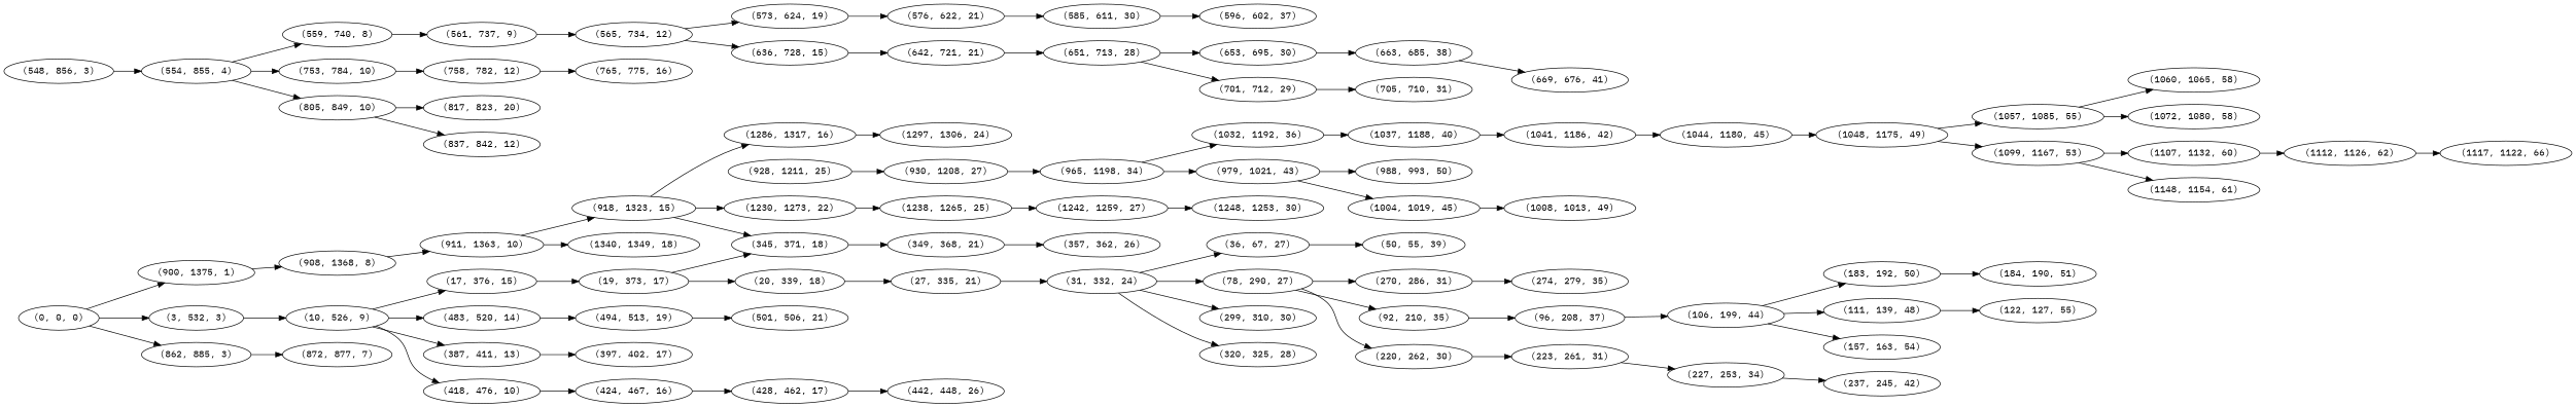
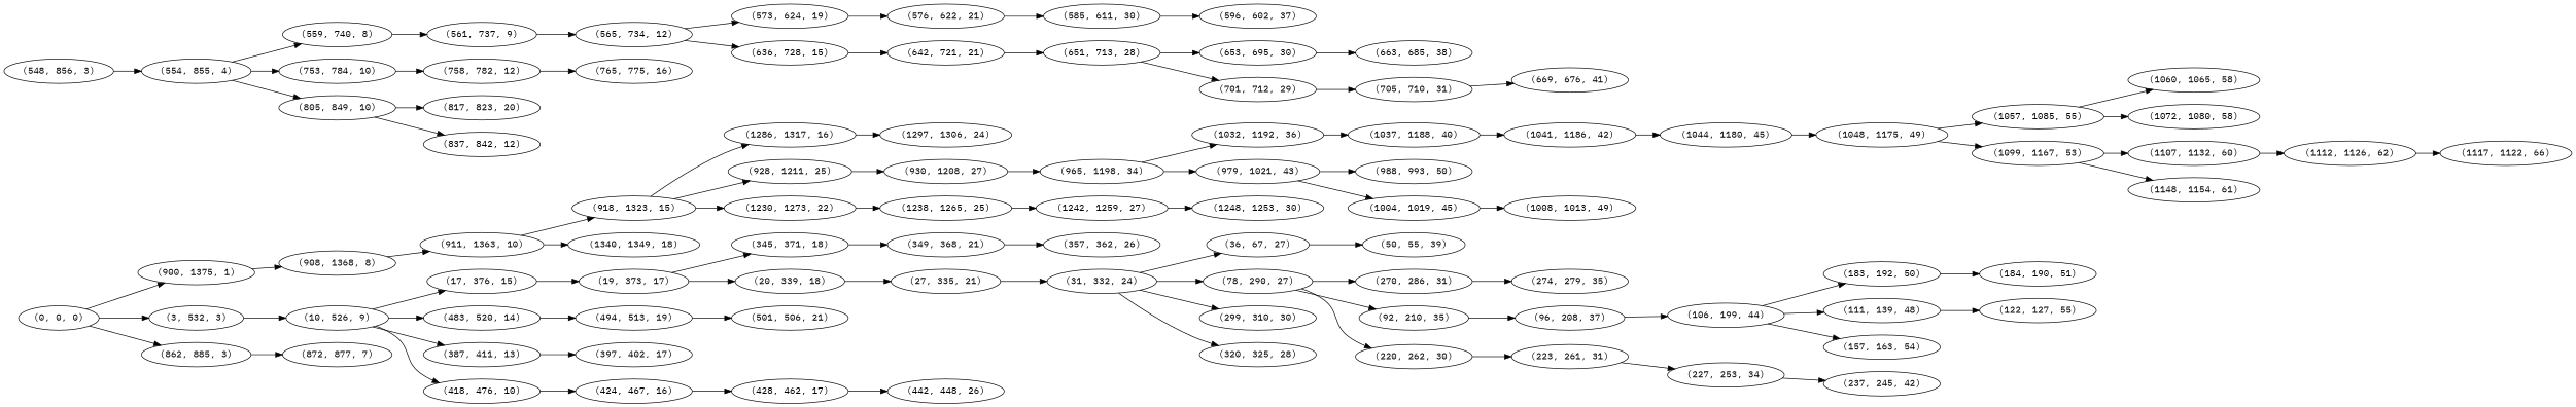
  digraph {
    fontname="IBM Plex Mono"
    rankdir=LR
    node [fontname="IBM Plex Mono"]
    edge [fontname="IBM Plex Mono"]
    "(0, 0, 0)"
    "(3, 532, 3)"
    "(862, 885, 3)"
    "(900, 1375, 1)"
    "(10, 526, 9)"
    "(548, 856, 3)"
    "(554, 855, 4)"
    "(872, 877, 7)"
    "(908, 1368, 8)"
    "(17, 376, 15)"
    "(387, 411, 13)"
    "(418, 476, 10)"
    "(483, 520, 14)"
    "(19, 373, 17)"
    "(397, 402, 17)"
    "(424, 467, 16)"
    n17 [label="(494, 513, 19)"]
    "(20, 339, 18)"
    "(345, 371, 18)"
    "(27, 335, 21)"
    "(349, 368, 21)"
    "(31, 332, 24)"
    "(36, 67, 27)"
    "(78, 290, 27)"
    "(299, 310, 30)"
    "(320, 325, 28)"
    "(50, 55, 39)"
    "(92, 210, 35)"
    "(220, 262, 30)"
    "(270, 286, 31)"
    "(96, 208, 37)"
    "(223, 261, 31)"
    "(274, 279, 35)"
    "(106, 199, 44)"
    "(111, 139, 48)"
    "(157, 163, 54)"
    "(183, 192, 50)"
    "(122, 127, 55)"
    "(184, 190, 51)"
    "(227, 253, 34)"
    "(237, 245, 42)"
    "(357, 362, 26)"
    "(428, 462, 17)"
    "(442, 448, 26)"
    "(501, 506, 21)"
    "(559, 740, 8)"
    "(753, 784, 10)"
    "(805, 849, 10)"
    "(561, 737, 9)"
    "(758, 782, 12)"
    "(817, 823, 20)"
    "(837, 842, 12)"
    "(565, 734, 12)"
    "(573, 624, 19)"
    "(636, 728, 15)"
    "(576, 622, 21)"
    "(642, 721, 21)"
    "(585, 611, 30)"
    "(596, 602, 37)"
    "(651, 713, 28)"
    "(653, 695, 30)"
    "(701, 712, 29)"
    "(663, 685, 38)"
    "(705, 710, 31)"
    "(669, 676, 41)"
    "(765, 775, 16)"
    "(911, 1363, 10)"
    "(918, 1323, 15)"
    "(1340, 1349, 18)"
    "(928, 1211, 25)"
    "(1230, 1273, 22)"
    "(1286, 1317, 16)"
    "(930, 1208, 27)"
    "(1238, 1265, 25)"
    "(1297, 1306, 24)"
    "(965, 1198, 34)"
    "(979, 1021, 43)"
    "(1032, 1192, 36)"
    "(988, 993, 50)"
    "(1004, 1019, 45)"
    "(1037, 1188, 40)"
    "(1008, 1013, 49)"
    "(1041, 1186, 42)"
    "(1044, 1180, 45)"
    "(1048, 1175, 49)"
    "(1057, 1085, 55)"
    "(1099, 1167, 53)"
    "(1060, 1065, 58)"
    "(1072, 1080, 58)"
    "(1107, 1132, 60)"
    "(1148, 1154, 61)"
    "(1112, 1126, 62)"
    "(1117, 1122, 66)"
    "(1242, 1259, 27)"
    "(1248, 1253, 30)"
    "(0, 0, 0)" -> "(3, 532, 3)"
    "(0, 0, 0)" -> "(862, 885, 3)"
    "(0, 0, 0)" -> "(900, 1375, 1)"
    "(3, 532, 3)" -> "(10, 526, 9)"
    "(862, 885, 3)" -> "(872, 877, 7)"
    "(900, 1375, 1)" -> "(908, 1368, 8)"
    "(10, 526, 9)" -> "(17, 376, 15)"
    "(10, 526, 9)" -> "(387, 411, 13)"
    "(10, 526, 9)" -> "(418, 476, 10)"
    "(10, 526, 9)" -> "(483, 520, 14)"
    "(548, 856, 3)" -> "(554, 855, 4)"
    "(554, 855, 4)" -> "(559, 740, 8)"
    "(554, 855, 4)" -> "(753, 784, 10)"
    "(554, 855, 4)" -> "(805, 849, 10)"
    "(908, 1368, 8)" -> "(911, 1363, 10)"
    "(17, 376, 15)" -> "(19, 373, 17)"
    "(387, 411, 13)" -> "(397, 402, 17)"
    "(418, 476, 10)" -> "(424, 467, 16)"
    "(483, 520, 14)" -> n17
    "(19, 373, 17)" -> "(20, 339, 18)"
    "(19, 373, 17)" -> "(345, 371, 18)"
    "(424, 467, 16)" -> "(428, 462, 17)"
    n17 -> "(501, 506, 21)"
    "(20, 339, 18)" -> "(27, 335, 21)"
    "(345, 371, 18)" -> "(349, 368, 21)"
    "(27, 335, 21)" -> "(31, 332, 24)"
    "(349, 368, 21)" -> "(357, 362, 26)"
    "(31, 332, 24)" -> "(36, 67, 27)"
    "(31, 332, 24)" -> "(78, 290, 27)"
    "(31, 332, 24)" -> "(299, 310, 30)"
    "(31, 332, 24)" -> "(320, 325, 28)"
    "(36, 67, 27)" -> "(50, 55, 39)"
    "(78, 290, 27)" -> "(92, 210, 35)"
    "(78, 290, 27)" -> "(220, 262, 30)"
    "(78, 290, 27)" -> "(270, 286, 31)"
    "(92, 210, 35)" -> "(96, 208, 37)"
    "(220, 262, 30)" -> "(223, 261, 31)"
    "(270, 286, 31)" -> "(274, 279, 35)"
    "(96, 208, 37)" -> "(106, 199, 44)"
    "(223, 261, 31)" -> "(227, 253, 34)"
    "(106, 199, 44)" -> "(111, 139, 48)"
    "(106, 199, 44)" -> "(157, 163, 54)"
    "(106, 199, 44)" -> "(183, 192, 50)"
    "(111, 139, 48)" -> "(122, 127, 55)"
    "(183, 192, 50)" -> "(184, 190, 51)"
    "(227, 253, 34)" -> "(237, 245, 42)"
    "(428, 462, 17)" -> "(442, 448, 26)"
    "(559, 740, 8)" -> "(561, 737, 9)"
    "(753, 784, 10)" -> "(758, 782, 12)"
    "(805, 849, 10)" -> "(817, 823, 20)"
    "(805, 849, 10)" -> "(837, 842, 12)"
    "(561, 737, 9)" -> "(565, 734, 12)"
    "(758, 782, 12)" -> "(765, 775, 16)"
    "(565, 734, 12)" -> "(573, 624, 19)"
    "(565, 734, 12)" -> "(636, 728, 15)"
    "(573, 624, 19)" -> "(576, 622, 21)"
    "(636, 728, 15)" -> "(642, 721, 21)"
    "(576, 622, 21)" -> "(585, 611, 30)"
    "(642, 721, 21)" -> "(651, 713, 28)"
    "(585, 611, 30)" -> "(596, 602, 37)"
    "(651, 713, 28)" -> "(653, 695, 30)"
    "(651, 713, 28)" -> "(701, 712, 29)"
    "(653, 695, 30)" -> "(663, 685, 38)"
    "(701, 712, 29)" -> "(705, 710, 31)"
-   "(663, 685, 38)" -> "(669, 676, 41)"
+   "(705, 710, 31)" -> "(669, 676, 41)"
    "(911, 1363, 10)" -> "(918, 1323, 15)"
    "(911, 1363, 10)" -> "(1340, 1349, 18)"
-   "(918, 1323, 15)" -> "(345, 371, 18)"
+   "(918, 1323, 15)" -> "(928, 1211, 25)"
    "(918, 1323, 15)" -> "(1230, 1273, 22)"
    "(918, 1323, 15)" -> "(1286, 1317, 16)"
    "(928, 1211, 25)" -> "(930, 1208, 27)"
    "(1230, 1273, 22)" -> "(1238, 1265, 25)"
    "(1286, 1317, 16)" -> "(1297, 1306, 24)"
    "(930, 1208, 27)" -> "(965, 1198, 34)"
    "(1238, 1265, 25)" -> "(1242, 1259, 27)"
    "(965, 1198, 34)" -> "(979, 1021, 43)"
    "(965, 1198, 34)" -> "(1032, 1192, 36)"
    "(979, 1021, 43)" -> "(988, 993, 50)"
    "(979, 1021, 43)" -> "(1004, 1019, 45)"
    "(1032, 1192, 36)" -> "(1037, 1188, 40)"
    "(1004, 1019, 45)" -> "(1008, 1013, 49)"
    "(1037, 1188, 40)" -> "(1041, 1186, 42)"
    "(1041, 1186, 42)" -> "(1044, 1180, 45)"
    "(1044, 1180, 45)" -> "(1048, 1175, 49)"
    "(1048, 1175, 49)" -> "(1057, 1085, 55)"
    "(1048, 1175, 49)" -> "(1099, 1167, 53)"
    "(1057, 1085, 55)" -> "(1060, 1065, 58)"
    "(1057, 1085, 55)" -> "(1072, 1080, 58)"
    "(1099, 1167, 53)" -> "(1107, 1132, 60)"
    "(1099, 1167, 53)" -> "(1148, 1154, 61)"
    "(1107, 1132, 60)" -> "(1112, 1126, 62)"
    "(1112, 1126, 62)" -> "(1117, 1122, 66)"
    "(1242, 1259, 27)" -> "(1248, 1253, 30)"
  }
